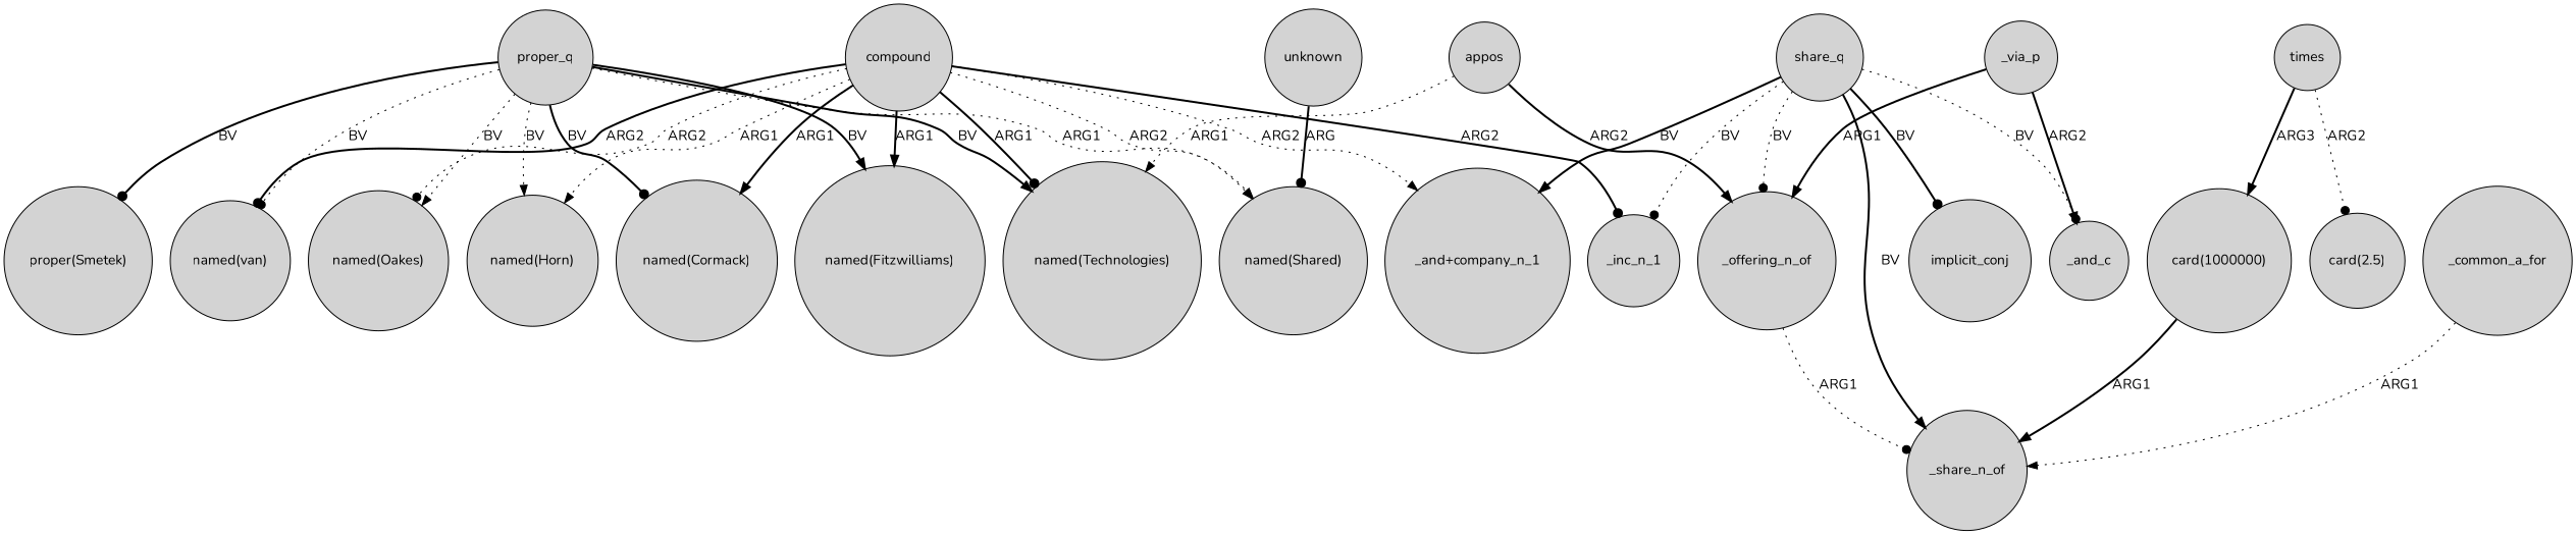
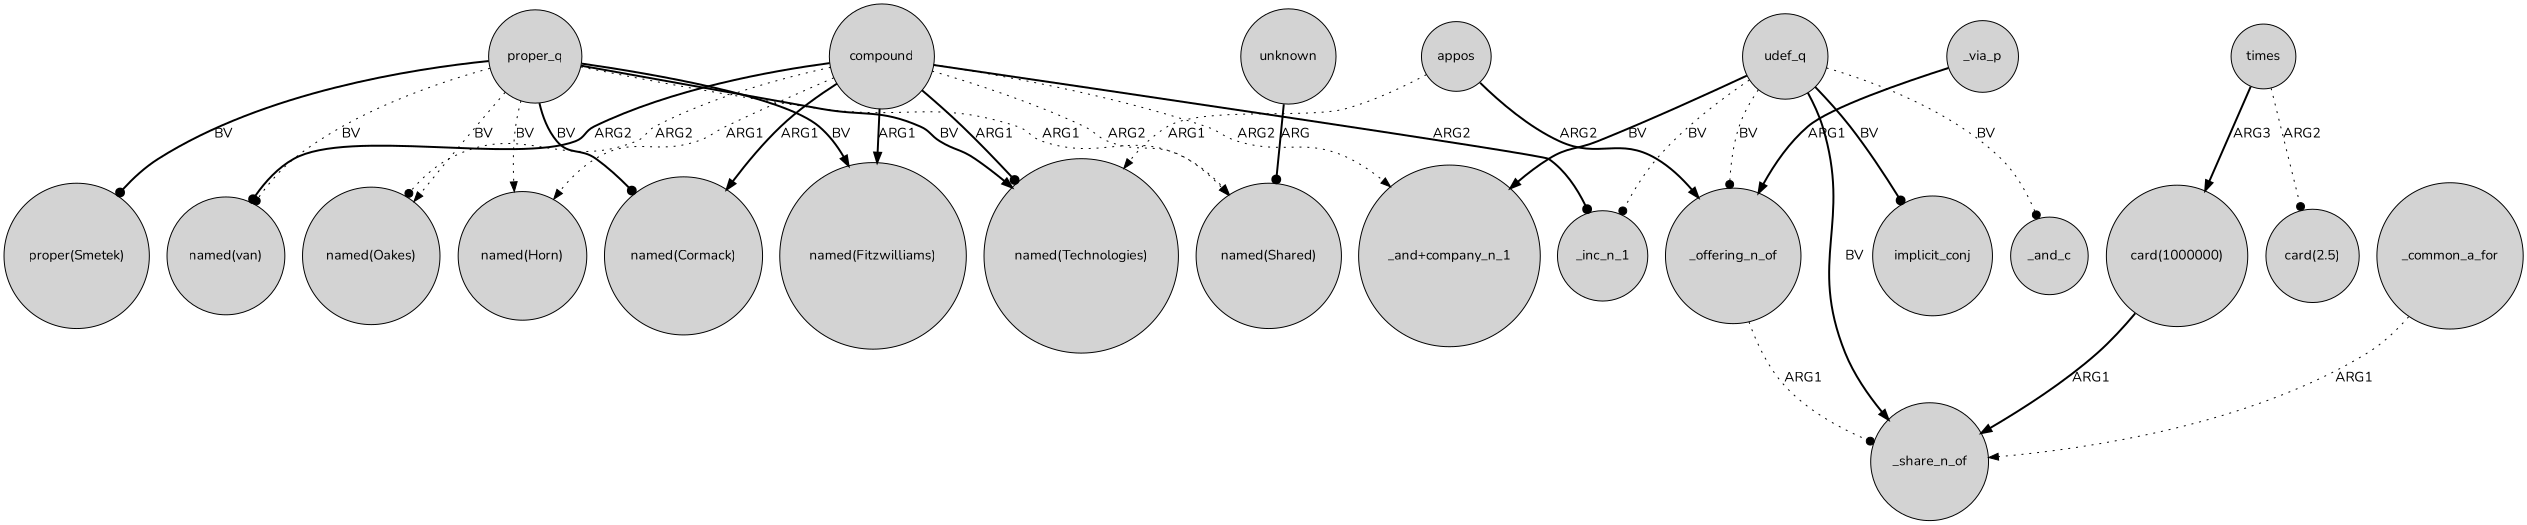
  digraph {
    fontname=Nunito
    node [fontname=Nunito shape=circle style=filled]
    edge [arrowhead=normal fontname=Nunito style=bold]
    compound
    "named(Horn)"
    "named(Fitzwilliams)"
    _inc_n_1
    "named(Technologies)"
    "named(Oakes)"
    "named(van)"
    "named(Shared)"
    "named(Cormack)"
    "_and+company_n_1"
-   udef_q [label=share_q]
+   udef_q
    _offering_n_of
    _share_n_of
    implicit_conj
    _and_c
    proper_q
    n17 [label="proper(Smetek)"]
    _via_p
    times
    "card(1000000)"
    "card(2.5)"
    _common_a_for
    appos
    unknown
    compound -> "named(Horn)" [label=ARG1 style=dotted]
    compound -> "named(Fitzwilliams)" [label=ARG1]
    compound -> _inc_n_1 [arrowhead=dot label=ARG2]
    compound -> "named(Technologies)" [arrowhead=dot label=ARG1]
    compound -> "named(Oakes)" [arrowhead=dot label=ARG2 style=dotted]
    compound -> "named(van)" [arrowhead=dot label=ARG2]
    compound -> "named(Shared)" [label=ARG2 style=dotted]
    compound -> "named(Cormack)" [label=ARG1]
    compound -> "_and+company_n_1" [label=ARG2 style=dotted]
    udef_q -> _inc_n_1 [arrowhead=dot label=BV style=dotted]
    udef_q -> "_and+company_n_1" [label=BV]
    udef_q -> _offering_n_of [arrowhead=dot label=BV style=dotted]
    udef_q -> _share_n_of [label=BV]
    udef_q -> implicit_conj [arrowhead=dot label=BV]
    udef_q -> _and_c [arrowhead=dot label=BV style=dotted]
    _offering_n_of -> _share_n_of [arrowhead=dot label=ARG1 style=dotted]
    proper_q -> "named(Horn)" [label=BV style=dotted]
    proper_q -> "named(Fitzwilliams)" [label=BV]
    proper_q -> "named(Technologies)" [label=BV]
    proper_q -> "named(Oakes)" [label=BV style=dotted]
    proper_q -> "named(van)" [arrowhead=dot label=BV style=dotted]
    proper_q -> "named(Shared)" [label=ARG1 style=dotted]
    proper_q -> "named(Cormack)" [arrowhead=dot label=BV]
    proper_q -> n17 [arrowhead=dot label=BV]
    _via_p -> _offering_n_of [label=ARG1]
-   _via_p -> _and_c [label=ARG2]
    times -> "card(1000000)" [label=ARG3]
    times -> "card(2.5)" [arrowhead=dot label=ARG2 style=dotted]
    "card(1000000)" -> _share_n_of [label=ARG1]
    _common_a_for -> _share_n_of [label=ARG1 style=dotted]
    appos -> "named(Technologies)" [label=ARG1 style=dotted]
    appos -> _offering_n_of [label=ARG2]
    unknown -> "named(Shared)" [arrowhead=dot label=ARG]
  }
